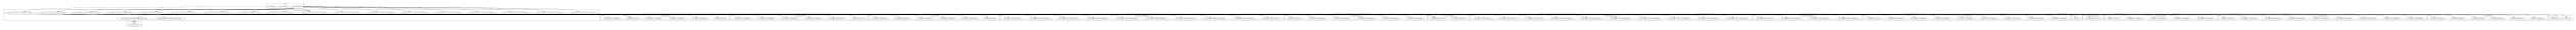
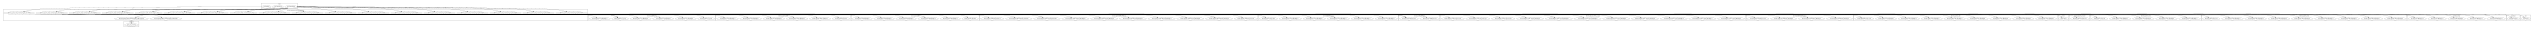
  digraph {
    fontname=Ubuntu
    node [fontname=Ubuntu]
    edge [fontname=Ubuntu]
    "Kernel::System::Auth::BEGIN@14"
    "Kernel::System::Auth::new"
    "Kernel::System::Auth::BEGIN@15"
    "Kernel::System::Auth::BEGIN@19"
    "Kernel::System::Auth::BEGIN@17"
    "Kernel::System::Auth::GetOption"
    "JSON::XS::DESTROY"
    "warnings::import"
    "vars::import"
    "strict::import"
    "Kernel::System::DB::BEGIN@15"
    "Kernel::System::DB::BEGIN@14"
    "Kernel::System::DB::BEGIN@17"
    "Kernel::System::DB::new"
    "Kernel::System::DB::BEGIN@19"
    "Kernel::System::DB::BEGIN@21"
    "Kernel::System::Log::BEGIN@14"
    "Kernel::System::Log::BEGIN@17"
    "Kernel::System::Log::BEGIN@19"
    "Kernel::System::Log::new"
    "Kernel::System::Log::Log"
    "Kernel::System::Log::BEGIN@15"
    "Kernel::System::Encode::new"
    "Kernel::System::Web::Request::BEGIN@14"
    "Kernel::System::Web::Request::BEGIN@95"
    "Kernel::System::Web::Request::BEGIN@17"
    "Kernel::System::Web::Request::new"
    "Kernel::System::Web::Request::BEGIN@15"
    "Kernel::System::Web::Request::GetCookie"
    "Kernel::System::Web::Request::BEGIN@19"
    "Kernel::System::Web::Request::BEGIN@92"
    "Kernel::System::Web::Request::GetParam"
    "Kernel::System::Web::Request::Error"
    "Kernel::Config::BEGIN@117"
    "Kernel::Config::BEGIN@112"
    "Kernel::Config::BEGIN@23"
-   "Kernel::Config::BEGIN@25"
    "Kernel::Config::BEGIN@111"
    "Kernel::Config::BEGIN@114"
    "Kernel::System::Group::new"
    "Kernel::System::Group::BEGIN@18"
    "Kernel::System::Group::BEGIN@17"
    "Kernel::System::Group::BEGIN@14"
    "Kernel::System::Group::BEGIN@20"
    "Kernel::System::Group::BEGIN@15"
    "Kernel::System::Time::BEGIN@17"
    n47 [label="Auth::System::Time::new"]
    "Kernel::System::Time::BEGIN@15"
    "Kernel::System::Time::BEGIN@19"
    "Kernel::System::Time::BEGIN@14"
    "Kernel::Config::Defaults::Get"
    "Kernel::Config::Defaults::new"
    "Kernel::Output::HTML::Layout::BEGIN@24"
    "Kernel::Output::HTML::Layout::BEGIN@17"
    "Kernel::Output::HTML::Layout::BEGIN@18"
    "Kernel::Output::HTML::Layout::Print"
    "Kernel::Output::HTML::Layout::BEGIN@19"
    "Kernel::Output::HTML::Layout::BEGIN@21"
    "Kernel::Output::HTML::Layout::Login"
    "Kernel::Output::HTML::Layout::BEGIN@15"
    "Kernel::Output::HTML::Layout::new"
+   "Kernel::Output::HTML::Layout::BEGIN@22"
    "Kernel::Output::HTML::Layout::BEGIN@14"
    "Kernel::System::AuthSession::BEGIN@15"
    "Kernel::System::AuthSession::new"
    "Kernel::System::AuthSession::BEGIN@17"
    "Kernel::System::AuthSession::BEGIN@14"
    "Kernel::System::Web::InterfaceAgent::DESTROY"
    "Kernel::System::Web::InterfaceAgent::CORE:regcomp"
    "Kernel::System::Web::InterfaceAgent::Run"
    "Kernel::System::Web::InterfaceAgent::BEGIN@24"
    "Kernel::System::Web::InterfaceAgent::BEGIN@29"
    "Kernel::System::Web::InterfaceAgent::BEGIN@14"
    "Kernel::System::Web::InterfaceAgent::BEGIN@26"
    "Kernel::System::Web::InterfaceAgent::new"
    "Kernel::System::Web::InterfaceAgent::CORE:subst"
    "Kernel::System::Web::InterfaceAgent::BEGIN@30"
    "Kernel::System::Web::InterfaceAgent::BEGIN@31"
    "Kernel::System::Web::InterfaceAgent::BEGIN@21"
    "Kernel::System::Web::InterfaceAgent::BEGIN@15"
    "Kernel::System::Web::InterfaceAgent::BEGIN@25"
    "Kernel::System::Web::InterfaceAgent::BEGIN@17"
    "Kernel::System::Web::InterfaceAgent::BEGIN@23"
    "Kernel::System::Web::InterfaceAgent::BEGIN@22"
    "Kernel::System::Web::InterfaceAgent::BEGIN@27"
    "Kernel::System::Web::InterfaceAgent::BEGIN@32"
    "Kernel::System::Web::InterfaceAgent::BEGIN@28"
    "main::BEGIN@40"
    n89 [label="main::BEGIN"]
    "main::RUNTIME"
    "Kernel::System::Main::BEGIN@22"
    "Kernel::System::Main::BEGIN@14"
    "Kernel::System::Main::BEGIN@19"
    "Kernel::System::Main::BEGIN@18"
    "Kernel::System::Main::BEGIN@24"
    "Kernel::System::Main::BEGIN@15"
    "Kernel::System::Main::BEGIN@20"
    "Kernel::System::Main::new"
    "Kernel::System::Main::BEGIN@17"
    n100 [label="Kernel::GetOption::User::new"]
    "Kernel::System::User::BEGIN@24"
    "Kernel::System::User::BEGIN@15"
    "Kernel::System::User::BEGIN@17"
    "Kernel::System::User::BEGIN@14"
    "Kernel::System::User::BEGIN@22"
    "Kernel::System::User::BEGIN@20"
    "Kernel::System::User::BEGIN@21"
    "Kernel::System::User::BEGIN@18"
    subgraph cluster_1 {
      label="Kernel::System::Auth"
      "Kernel::System::Auth::BEGIN@14"
      "Kernel::System::Auth::new"
      "Kernel::System::Auth::BEGIN@15"
      "Kernel::System::Auth::BEGIN@19"
      "Kernel::System::Auth::BEGIN@17"
      "Kernel::System::Auth::GetOption"
    }
    subgraph cluster_2 {
      label="JSON::XS"
      "JSON::XS::DESTROY"
    }
    subgraph cluster_3 {
      label=warnings
      "warnings::import"
    }
    subgraph cluster_4 {
      label=vars
      "vars::import"
    }
    subgraph cluster_5 {
      label="strict"
      "strict::import"
    }
    subgraph cluster_6 {
      label="Kernel::System::DB"
      "Kernel::System::DB::BEGIN@15"
      "Kernel::System::DB::BEGIN@14"
      "Kernel::System::DB::BEGIN@17"
      "Kernel::System::DB::new"
      "Kernel::System::DB::BEGIN@19"
      "Kernel::System::DB::BEGIN@21"
    }
    subgraph cluster_7 {
      label="Kernel::System::Log"
      "Kernel::System::Log::BEGIN@14"
      "Kernel::System::Log::BEGIN@17"
      "Kernel::System::Log::BEGIN@19"
      "Kernel::System::Log::new"
      "Kernel::System::Log::Log"
      "Kernel::System::Log::BEGIN@15"
    }
    subgraph cluster_8 {
      label="Kernel::System::Encode"
      "Kernel::System::Encode::new"
    }
    subgraph cluster_9 {
      label="Kernel::System::Web::Request"
      "Kernel::System::Web::Request::BEGIN@14"
      "Kernel::System::Web::Request::BEGIN@95"
      "Kernel::System::Web::Request::BEGIN@17"
      "Kernel::System::Web::Request::new"
      "Kernel::System::Web::Request::BEGIN@15"
      "Kernel::System::Web::Request::GetCookie"
      "Kernel::System::Web::Request::BEGIN@19"
      "Kernel::System::Web::Request::BEGIN@92"
      "Kernel::System::Web::Request::GetParam"
      "Kernel::System::Web::Request::Error"
    }
    subgraph cluster_10 {
      label="Kernel::Config"
      "Kernel::Config::BEGIN@117"
      "Kernel::Config::BEGIN@112"
      "Kernel::Config::BEGIN@23"
-     "Kernel::Config::BEGIN@25"
      "Kernel::Config::BEGIN@111"
      "Kernel::Config::BEGIN@114"
    }
    subgraph cluster_11 {
      label="Kernel::System::Group"
      "Kernel::System::Group::new"
      "Kernel::System::Group::BEGIN@18"
      "Kernel::System::Group::BEGIN@17"
      "Kernel::System::Group::BEGIN@14"
      "Kernel::System::Group::BEGIN@20"
      "Kernel::System::Group::BEGIN@15"
    }
    subgraph cluster_12 {
      label="Kernel::System::Time"
      "Kernel::System::Time::BEGIN@17"
      n47
      "Kernel::System::Time::BEGIN@15"
      "Kernel::System::Time::BEGIN@19"
      "Kernel::System::Time::BEGIN@14"
    }
    subgraph cluster_13 {
      label="Kernel::Config::Defaults"
      "Kernel::Config::Defaults::Get"
      "Kernel::Config::Defaults::new"
    }
    subgraph cluster_14 {
      label="Kernel::Output::HTML::Layout"
      "Kernel::Output::HTML::Layout::BEGIN@24"
      "Kernel::Output::HTML::Layout::BEGIN@17"
      "Kernel::Output::HTML::Layout::BEGIN@18"
      "Kernel::Output::HTML::Layout::Print"
      "Kernel::Output::HTML::Layout::BEGIN@19"
      "Kernel::Output::HTML::Layout::BEGIN@21"
      "Kernel::Output::HTML::Layout::Login"
      "Kernel::Output::HTML::Layout::BEGIN@15"
      "Kernel::Output::HTML::Layout::new"
+     "Kernel::Output::HTML::Layout::BEGIN@22"
      "Kernel::Output::HTML::Layout::BEGIN@14"
    }
    subgraph cluster_15 {
      label="Kernel::System::AuthSession"
      "Kernel::System::AuthSession::BEGIN@15"
      "Kernel::System::AuthSession::new"
      "Kernel::System::AuthSession::BEGIN@17"
      "Kernel::System::AuthSession::BEGIN@14"
    }
    subgraph cluster_16 {
      label="Kernel::System::Web::InterfaceAgent"
      "Kernel::System::Web::InterfaceAgent::DESTROY"
      "Kernel::System::Web::InterfaceAgent::CORE:regcomp"
      "Kernel::System::Web::InterfaceAgent::Run"
      "Kernel::System::Web::InterfaceAgent::BEGIN@24"
      "Kernel::System::Web::InterfaceAgent::BEGIN@29"
      "Kernel::System::Web::InterfaceAgent::BEGIN@14"
      "Kernel::System::Web::InterfaceAgent::BEGIN@26"
      "Kernel::System::Web::InterfaceAgent::new"
      "Kernel::System::Web::InterfaceAgent::CORE:subst"
      "Kernel::System::Web::InterfaceAgent::BEGIN@30"
      "Kernel::System::Web::InterfaceAgent::BEGIN@31"
      "Kernel::System::Web::InterfaceAgent::BEGIN@21"
      "Kernel::System::Web::InterfaceAgent::BEGIN@15"
      "Kernel::System::Web::InterfaceAgent::BEGIN@25"
      "Kernel::System::Web::InterfaceAgent::BEGIN@17"
      "Kernel::System::Web::InterfaceAgent::BEGIN@23"
      "Kernel::System::Web::InterfaceAgent::BEGIN@22"
      "Kernel::System::Web::InterfaceAgent::BEGIN@27"
      "Kernel::System::Web::InterfaceAgent::BEGIN@32"
      "Kernel::System::Web::InterfaceAgent::BEGIN@28"
    }
    subgraph cluster_17 {
      label=main
      "main::BEGIN@40"
      n89
      "main::RUNTIME"
    }
    subgraph cluster_18 {
      label="Kernel::System::Main"
      "Kernel::System::Main::BEGIN@22"
      "Kernel::System::Main::BEGIN@14"
      "Kernel::System::Main::BEGIN@19"
      "Kernel::System::Main::BEGIN@18"
      "Kernel::System::Main::BEGIN@24"
      "Kernel::System::Main::BEGIN@15"
      "Kernel::System::Main::BEGIN@20"
      "Kernel::System::Main::new"
      "Kernel::System::Main::BEGIN@17"
    }
    subgraph cluster_19 {
      label="Kernel::System::User"
      n100
      "Kernel::System::User::BEGIN@24"
      "Kernel::System::User::BEGIN@15"
      "Kernel::System::User::BEGIN@17"
      "Kernel::System::User::BEGIN@14"
      "Kernel::System::User::BEGIN@22"
      "Kernel::System::User::BEGIN@20"
      "Kernel::System::User::BEGIN@21"
      "Kernel::System::User::BEGIN@18"
    }
    "Kernel::System::Web::InterfaceAgent::DESTROY" -> "Kernel::System::Log::Log"
    "Kernel::System::Web::InterfaceAgent::CORE:regcomp" -> "JSON::XS::DESTROY"
    "Kernel::System::Web::InterfaceAgent::Run" -> "Kernel::System::Auth::new"
    "Kernel::System::Web::InterfaceAgent::Run" -> "Kernel::System::Auth::GetOption"
    "Kernel::System::Web::InterfaceAgent::Run" -> "Kernel::System::DB::new"
    "Kernel::System::Web::InterfaceAgent::Run" -> "Kernel::System::Web::Request::GetCookie"
    "Kernel::System::Web::InterfaceAgent::Run" -> "Kernel::System::Web::Request::GetParam"
    "Kernel::System::Web::InterfaceAgent::Run" -> "Kernel::System::Web::Request::Error"
    "Kernel::System::Web::InterfaceAgent::Run" -> "Kernel::System::Group::new"
    "Kernel::System::Web::InterfaceAgent::Run" -> "Kernel::Config::Defaults::Get"
    "Kernel::System::Web::InterfaceAgent::Run" -> "Kernel::Output::HTML::Layout::Print"
    "Kernel::System::Web::InterfaceAgent::Run" -> "Kernel::Output::HTML::Layout::Login"
    "Kernel::System::Web::InterfaceAgent::Run" -> "Kernel::Output::HTML::Layout::new"
    "Kernel::System::Web::InterfaceAgent::Run" -> "Kernel::System::AuthSession::new"
    "Kernel::System::Web::InterfaceAgent::Run" -> "Kernel::System::Web::InterfaceAgent::CORE:regcomp"
    "Kernel::System::Web::InterfaceAgent::Run" -> "Kernel::System::Web::InterfaceAgent::CORE:subst"
    "Kernel::System::Web::InterfaceAgent::Run" -> n100
    "Kernel::System::Web::InterfaceAgent::BEGIN@29" -> "Kernel::System::AuthSession::BEGIN@15"
    "Kernel::System::Web::InterfaceAgent::BEGIN@29" -> "Kernel::System::AuthSession::BEGIN@17"
    "Kernel::System::Web::InterfaceAgent::BEGIN@29" -> "Kernel::System::AuthSession::BEGIN@14"
    "Kernel::System::Web::InterfaceAgent::BEGIN@14" -> "strict::import"
    "Kernel::System::Web::InterfaceAgent::BEGIN@26" -> "Kernel::System::Web::Request::BEGIN@14"
    "Kernel::System::Web::InterfaceAgent::BEGIN@26" -> "Kernel::System::Web::Request::BEGIN@95"
    "Kernel::System::Web::InterfaceAgent::BEGIN@26" -> "Kernel::System::Web::Request::BEGIN@17"
    "Kernel::System::Web::InterfaceAgent::BEGIN@26" -> "Kernel::System::Web::Request::BEGIN@15"
    "Kernel::System::Web::InterfaceAgent::BEGIN@26" -> "Kernel::System::Web::Request::BEGIN@19"
    "Kernel::System::Web::InterfaceAgent::BEGIN@26" -> "Kernel::System::Web::Request::BEGIN@92"
    "Kernel::System::Web::InterfaceAgent::new" -> "Kernel::System::Log::new"
    "Kernel::System::Web::InterfaceAgent::new" -> "Kernel::System::Log::Log"
    "Kernel::System::Web::InterfaceAgent::new" -> "Kernel::System::Encode::new"
    "Kernel::System::Web::InterfaceAgent::new" -> "Kernel::System::Web::Request::new"
    "Kernel::System::Web::InterfaceAgent::new" -> n47
    "Kernel::System::Web::InterfaceAgent::new" -> "Kernel::Config::Defaults::Get"
    "Kernel::System::Web::InterfaceAgent::new" -> "Kernel::Config::Defaults::new"
    "Kernel::System::Web::InterfaceAgent::new" -> "Kernel::System::Main::new"
    "Kernel::System::Web::InterfaceAgent::BEGIN@30" -> "Kernel::System::User::BEGIN@24"
    "Kernel::System::Web::InterfaceAgent::BEGIN@30" -> "Kernel::System::User::BEGIN@15"
    "Kernel::System::Web::InterfaceAgent::BEGIN@30" -> "Kernel::System::User::BEGIN@17"
    "Kernel::System::Web::InterfaceAgent::BEGIN@30" -> "Kernel::System::User::BEGIN@14"
    "Kernel::System::Web::InterfaceAgent::BEGIN@30" -> "Kernel::System::User::BEGIN@22"
    "Kernel::System::Web::InterfaceAgent::BEGIN@30" -> "Kernel::System::User::BEGIN@20"
    "Kernel::System::Web::InterfaceAgent::BEGIN@30" -> "Kernel::System::User::BEGIN@21"
    "Kernel::System::Web::InterfaceAgent::BEGIN@30" -> "Kernel::System::User::BEGIN@18"
    "Kernel::System::Web::InterfaceAgent::BEGIN@31" -> "Kernel::System::Group::BEGIN@18"
    "Kernel::System::Web::InterfaceAgent::BEGIN@31" -> "Kernel::System::Group::BEGIN@17"
    "Kernel::System::Web::InterfaceAgent::BEGIN@31" -> "Kernel::System::Group::BEGIN@14"
    "Kernel::System::Web::InterfaceAgent::BEGIN@31" -> "Kernel::System::Group::BEGIN@20"
    "Kernel::System::Web::InterfaceAgent::BEGIN@31" -> "Kernel::System::Group::BEGIN@15"
    "Kernel::System::Web::InterfaceAgent::BEGIN@21" -> "Kernel::Config::BEGIN@117"
    "Kernel::System::Web::InterfaceAgent::BEGIN@21" -> "Kernel::Config::BEGIN@112"
    "Kernel::System::Web::InterfaceAgent::BEGIN@21" -> "Kernel::Config::BEGIN@23"
-   "Kernel::System::Web::InterfaceAgent::BEGIN@21" -> "Kernel::Config::BEGIN@25"
    "Kernel::System::Web::InterfaceAgent::BEGIN@21" -> "Kernel::Config::BEGIN@111"
    "Kernel::System::Web::InterfaceAgent::BEGIN@21" -> "Kernel::Config::BEGIN@114"
    "Kernel::System::Web::InterfaceAgent::BEGIN@15" -> "warnings::import"
    "Kernel::System::Web::InterfaceAgent::BEGIN@25" -> "Kernel::System::Time::BEGIN@17"
    "Kernel::System::Web::InterfaceAgent::BEGIN@25" -> "Kernel::System::Time::BEGIN@15"
    "Kernel::System::Web::InterfaceAgent::BEGIN@25" -> "Kernel::System::Time::BEGIN@19"
    "Kernel::System::Web::InterfaceAgent::BEGIN@25" -> "Kernel::System::Time::BEGIN@14"
    "Kernel::System::Web::InterfaceAgent::BEGIN@17" -> "vars::import"
    "Kernel::System::Web::InterfaceAgent::BEGIN@23" -> "Kernel::System::Main::BEGIN@22"
    "Kernel::System::Web::InterfaceAgent::BEGIN@23" -> "Kernel::System::Main::BEGIN@14"
    "Kernel::System::Web::InterfaceAgent::BEGIN@23" -> "Kernel::System::Main::BEGIN@19"
    "Kernel::System::Web::InterfaceAgent::BEGIN@23" -> "Kernel::System::Main::BEGIN@18"
    "Kernel::System::Web::InterfaceAgent::BEGIN@23" -> "Kernel::System::Main::BEGIN@24"
    "Kernel::System::Web::InterfaceAgent::BEGIN@23" -> "Kernel::System::Main::BEGIN@15"
    "Kernel::System::Web::InterfaceAgent::BEGIN@23" -> "Kernel::System::Main::BEGIN@20"
    "Kernel::System::Web::InterfaceAgent::BEGIN@23" -> "Kernel::System::Main::BEGIN@17"
    "Kernel::System::Web::InterfaceAgent::BEGIN@22" -> "Kernel::System::Log::BEGIN@14"
    "Kernel::System::Web::InterfaceAgent::BEGIN@22" -> "Kernel::System::Log::BEGIN@17"
    "Kernel::System::Web::InterfaceAgent::BEGIN@22" -> "Kernel::System::Log::BEGIN@19"
    "Kernel::System::Web::InterfaceAgent::BEGIN@22" -> "Kernel::System::Log::BEGIN@15"
    "Kernel::System::Web::InterfaceAgent::BEGIN@27" -> "Kernel::System::DB::BEGIN@15"
    "Kernel::System::Web::InterfaceAgent::BEGIN@27" -> "Kernel::System::DB::BEGIN@14"
    "Kernel::System::Web::InterfaceAgent::BEGIN@27" -> "Kernel::System::DB::BEGIN@17"
    "Kernel::System::Web::InterfaceAgent::BEGIN@27" -> "Kernel::System::DB::BEGIN@19"
    "Kernel::System::Web::InterfaceAgent::BEGIN@27" -> "Kernel::System::DB::BEGIN@21"
    "Kernel::System::Web::InterfaceAgent::BEGIN@32" -> "Kernel::Output::HTML::Layout::BEGIN@24"
    "Kernel::System::Web::InterfaceAgent::BEGIN@32" -> "Kernel::Output::HTML::Layout::BEGIN@17"
    "Kernel::System::Web::InterfaceAgent::BEGIN@32" -> "Kernel::Output::HTML::Layout::BEGIN@18"
    "Kernel::System::Web::InterfaceAgent::BEGIN@32" -> "Kernel::Output::HTML::Layout::BEGIN@19"
    "Kernel::System::Web::InterfaceAgent::BEGIN@32" -> "Kernel::Output::HTML::Layout::BEGIN@21"
    "Kernel::System::Web::InterfaceAgent::BEGIN@32" -> "Kernel::Output::HTML::Layout::BEGIN@15"
+   "Kernel::System::Web::InterfaceAgent::BEGIN@32" -> "Kernel::Output::HTML::Layout::BEGIN@22"
    "Kernel::System::Web::InterfaceAgent::BEGIN@32" -> "Kernel::Output::HTML::Layout::BEGIN@14"
    "Kernel::System::Web::InterfaceAgent::BEGIN@28" -> "Kernel::System::Auth::BEGIN@14"
    "Kernel::System::Web::InterfaceAgent::BEGIN@28" -> "Kernel::System::Auth::BEGIN@15"
    "Kernel::System::Web::InterfaceAgent::BEGIN@28" -> "Kernel::System::Auth::BEGIN@19"
    "Kernel::System::Web::InterfaceAgent::BEGIN@28" -> "Kernel::System::Auth::BEGIN@17"
    "main::BEGIN@40" -> "Kernel::System::Web::InterfaceAgent::BEGIN@24"
    "main::BEGIN@40" -> "Kernel::System::Web::InterfaceAgent::BEGIN@29"
    "main::BEGIN@40" -> "Kernel::System::Web::InterfaceAgent::BEGIN@14"
    "main::BEGIN@40" -> "Kernel::System::Web::InterfaceAgent::BEGIN@26"
    "main::BEGIN@40" -> "Kernel::System::Web::InterfaceAgent::BEGIN@30"
    "main::BEGIN@40" -> "Kernel::System::Web::InterfaceAgent::BEGIN@31"
    "main::BEGIN@40" -> "Kernel::System::Web::InterfaceAgent::BEGIN@21"
    "main::BEGIN@40" -> "Kernel::System::Web::InterfaceAgent::BEGIN@15"
    "main::BEGIN@40" -> "Kernel::System::Web::InterfaceAgent::BEGIN@25"
    "main::BEGIN@40" -> "Kernel::System::Web::InterfaceAgent::BEGIN@17"
    "main::BEGIN@40" -> "Kernel::System::Web::InterfaceAgent::BEGIN@23"
    "main::BEGIN@40" -> "Kernel::System::Web::InterfaceAgent::BEGIN@22"
    "main::BEGIN@40" -> "Kernel::System::Web::InterfaceAgent::BEGIN@27"
    "main::BEGIN@40" -> "Kernel::System::Web::InterfaceAgent::BEGIN@32"
    "main::BEGIN@40" -> "Kernel::System::Web::InterfaceAgent::BEGIN@28"
    n89 -> "Kernel::System::Web::InterfaceAgent::DESTROY"
    "main::RUNTIME" -> "Kernel::System::Web::InterfaceAgent::Run"
    "main::RUNTIME" -> "Kernel::System::Web::InterfaceAgent::new"
  }
